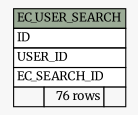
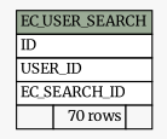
  digraph {
    bgcolor="#f7f7f7"
    fontname=Merriweather
    fontsize=11
    nodesep=0.18
    rankdir=TB
    ranksep=0.46
-   n1 [fontname=Merriweather fontsize=11 label=<     <TABLE BORDER="0" CELLBORDER="1" CELLSPACING="0" BGCOLOR="#ffffff">       <TR><TD COLSPAN="3" BGCOLOR="#9bab96" ALIGN="CENTER">EC_USER_SEARCH</TD></TR>       <TR><TD PORT="ID" COLSPAN="3" ALIGN="LEFT">ID</TD></TR>       <TR><TD PORT="USER_ID" COLSPAN="3" ALIGN="LEFT">USER_ID</TD></TR>       <TR><TD PORT="EC_SEARCH_ID" COLSPAN="3" ALIGN="LEFT">EC_SEARCH_ID</TD></TR>       <TR><TD ALIGN="LEFT" BGCOLOR="#f7f7f7">  </TD><TD ALIGN="RIGHT" BGCOLOR="#f7f7f7">76 rows</TD><TD ALIGN="RIGHT" BGCOLOR="#f7f7f7">  </TD></TR>     </TABLE>> shape=plaintext]
+   n1 [fontname=Merriweather fontsize=11 label=<     <TABLE BORDER="0" CELLBORDER="1" CELLSPACING="0" BGCOLOR="#ffffff">       <TR><TD COLSPAN="3" BGCOLOR="#9bab96" ALIGN="CENTER">EC_USER_SEARCH</TD></TR>       <TR><TD PORT="ID" COLSPAN="3" ALIGN="LEFT">ID</TD></TR>       <TR><TD PORT="USER_ID" COLSPAN="3" ALIGN="LEFT">USER_ID</TD></TR>       <TR><TD PORT="EC_SEARCH_ID" COLSPAN="3" ALIGN="LEFT">EC_SEARCH_ID</TD></TR>       <TR><TD ALIGN="LEFT" BGCOLOR="#f7f7f7">  </TD><TD ALIGN="RIGHT" BGCOLOR="#f7f7f7">70 rows</TD><TD ALIGN="RIGHT" BGCOLOR="#f7f7f7">  </TD></TR>     </TABLE>> shape=plaintext]
  }
